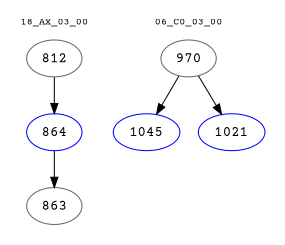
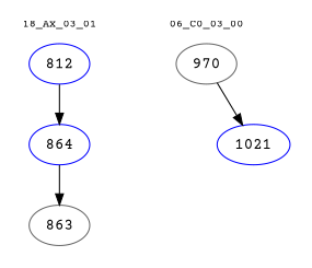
  digraph {
    fontname="Courier Prime"
    node [color=blue fontname="Courier Prime"]
    edge [color=black fontname="Courier Prime"]
-   n1 [color=gray40 label=812]
+   n1 [label=812]
    n2 [label=864]
    n3 [color=gray40 label=863]
    n4 [color=gray40 label=970]
-   n5 [label=1045]
    n6 [label=1021]
    subgraph cluster_1 {
      color=white
      fontsize=10
-     label="18_Ax_03_00"
+     label="18_Ax_03_01"
      n1
      n2
      n3
    }
    subgraph cluster_2 {
      color=white
      fontsize=10
      label="06_C0_03_00"
      n4
-     n5
      n6
    }
    n1 -> n2
    n2 -> n3
-   n4 -> n5
    n4 -> n6
  }
